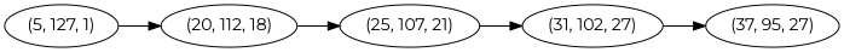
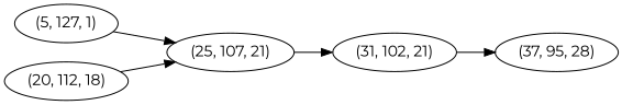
  digraph {
    fontname=Montserrat
    rankdir=LR
    node [fontname=Montserrat]
    edge [fontname=Montserrat]
    n1 [label="(5, 127, 1)"]
    "(20, 112, 18)"
    n3 [label="(25, 107, 21)"]
-   "(31, 102, 27)"
-   "(37, 95, 28)" [label="(37, 95, 27)"]
-   n1 -> "(20, 112, 18)"
+   "(31, 102, 27)" [label="(31, 102, 21)"]
+   "(37, 95, 28)"
+   n1 -> n3
    "(20, 112, 18)" -> n3
    n3 -> "(31, 102, 27)"
    "(31, 102, 27)" -> "(37, 95, 28)"
  }
